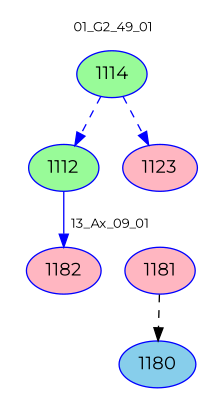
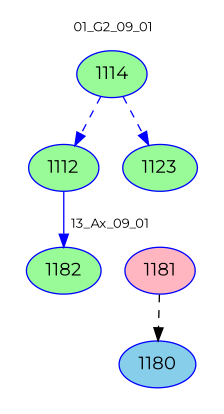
  digraph {
    fontname=Montserrat
    node [color=blue fillcolor=palegreen fontname=Montserrat style=filled]
    edge [color=blue fontname=Montserrat style=dashed]
    n1 [fillcolor=lightpink label=1181]
    n2 [fillcolor=skyblue label=1180]
-   n3 [fillcolor=lightpink label=1182]
+   n3 [label=1182]
    n4 [label=1114]
    n5 [label=1112]
-   n6 [fillcolor=lightpink label=1123]
+   n6 [label=1123]
    subgraph cluster_1 {
      color=white
      fontsize=10
      label="13_Ax_09_01"
      n1
      n2
      n3
    }
    subgraph cluster_2 {
      color=white
      fontsize=10
-     label="01_G2_49_01"
+     label="01_G2_09_01"
      n4
      n5
      n6
    }
    n1 -> n2 [color=black]
    n4 -> n5
    n4 -> n6
    n5 -> n3 [style=solid]
  }
